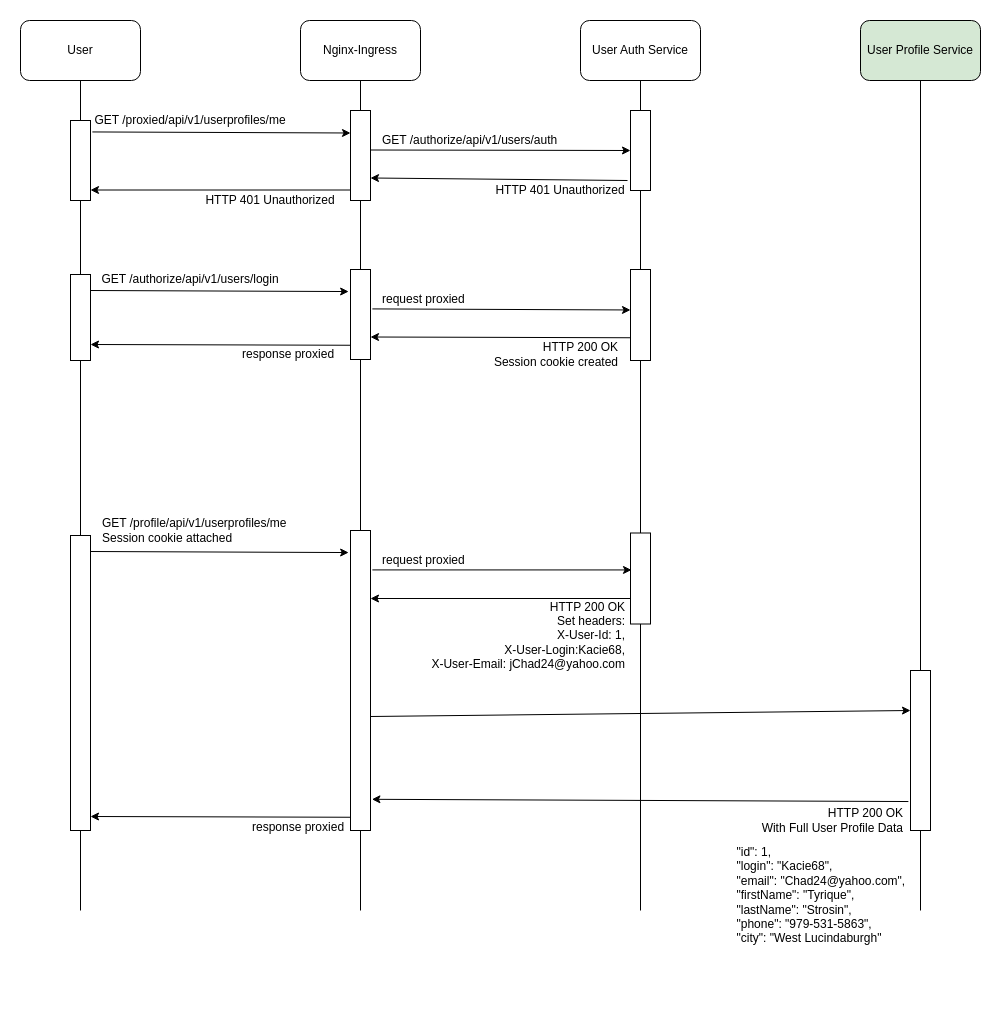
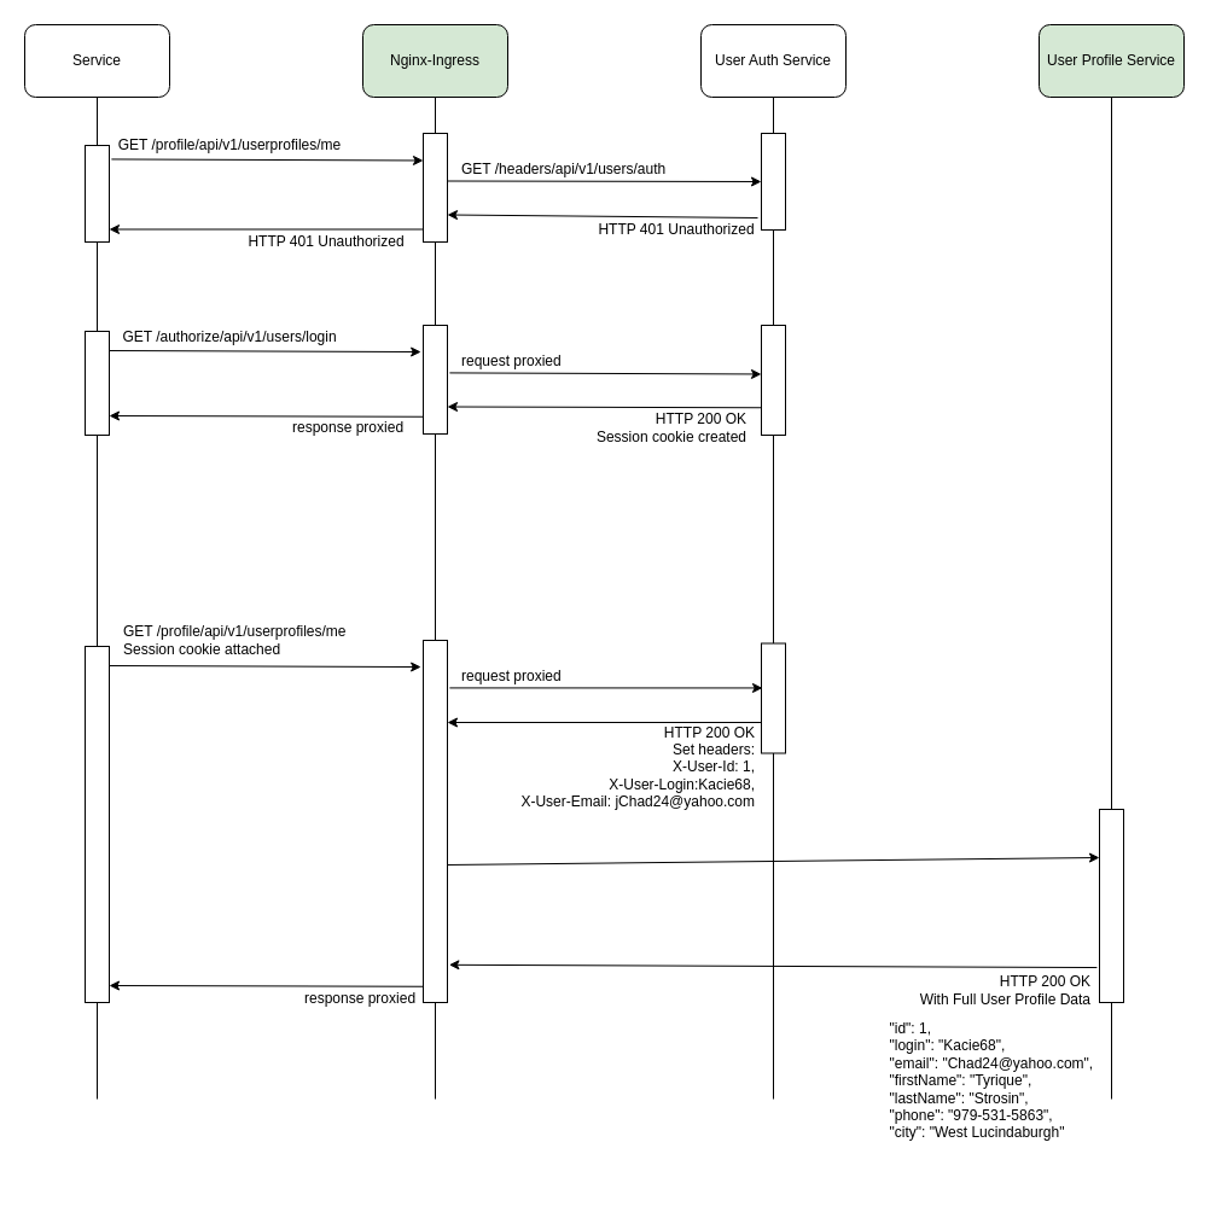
  <mxCell id="0" />
  <mxCell id="1" parent="0" />
- <mxCell id="2" value="User" style="rounded=1;whiteSpace=wrap;html=1;" parent="1" vertex="1"><mxGeometry x="20" y="20" width="120" height="60" as="geometry" /></mxCell>
+ <mxCell id="2" value="Service" style="rounded=1;whiteSpace=wrap;html=1;" parent="1" vertex="1"><mxGeometry x="20" y="20" width="120" height="60" as="geometry" /></mxCell>
  <mxCell id="3" value="" style="endArrow=none;html=1;" parent="1" source="17" edge="1"><mxGeometry width="50" height="50" relative="1" as="geometry"><mxPoint x="80" y="570" as="sourcePoint" /><mxPoint x="80" y="80" as="targetPoint" /></mxGeometry></mxCell>
- <mxCell id="4" value="Nginx-Ingress" style="rounded=1;whiteSpace=wrap;html=1;" parent="1" vertex="1"><mxGeometry x="300" y="20" width="120" height="60" as="geometry" /></mxCell>
+ <mxCell id="4" value="Nginx-Ingress" style="rounded=1;whiteSpace=wrap;html=1;fillColor=#d5e8d4;" parent="1" vertex="1"><mxGeometry x="300" y="20" width="120" height="60" as="geometry" /></mxCell>
  <mxCell id="5" value="" style="endArrow=none;html=1;" parent="1" source="10" edge="1"><mxGeometry width="50" height="50" relative="1" as="geometry"><mxPoint x="360" y="570" as="sourcePoint" /><mxPoint x="360" y="80" as="targetPoint" /></mxGeometry></mxCell>
  <mxCell id="6" value="User Auth Service" style="rounded=1;whiteSpace=wrap;html=1;" parent="1" vertex="1"><mxGeometry x="580" y="20" width="120" height="60" as="geometry" /></mxCell>
  <mxCell id="7" value="" style="endArrow=none;html=1;" parent="1" source="24" edge="1"><mxGeometry width="50" height="50" relative="1" as="geometry"><mxPoint x="640" y="570" as="sourcePoint" /><mxPoint x="640" y="80" as="targetPoint" /></mxGeometry></mxCell>
  <mxCell id="8" value="User Profile Service" style="rounded=1;whiteSpace=wrap;html=1;fillColor=#d5e8d4;" parent="1" vertex="1"><mxGeometry x="860" y="20" width="120" height="60" as="geometry" /></mxCell>
- <mxCell id="9" value="GET /proxied/api/v1/userprofiles/me" style="text;html=1;strokeColor=none;fillColor=none;align=center;verticalAlign=middle;whiteSpace=wrap;rounded=0;" parent="1" vertex="1"><mxGeometry x="70" y="110" width="240" height="20" as="geometry" /></mxCell>
+ <mxCell id="9" value="GET /profile/api/v1/userprofiles/me" style="text;html=1;strokeColor=none;fillColor=none;align=center;verticalAlign=middle;whiteSpace=wrap;rounded=0;" parent="1" vertex="1"><mxGeometry x="70" y="110" width="240" height="20" as="geometry" /></mxCell>
  <mxCell id="10" value="" style="rounded=0;whiteSpace=wrap;html=1;" parent="1" vertex="1"><mxGeometry x="350" y="110" width="20" height="90" as="geometry" /></mxCell>
  <mxCell id="11" value="" style="endArrow=none;html=1;" parent="1" target="10" edge="1"><mxGeometry width="50" height="50" relative="1" as="geometry"><mxPoint x="360" y="910" as="sourcePoint" /><mxPoint x="360" y="80" as="targetPoint" /></mxGeometry></mxCell>
  <mxCell id="12" value="" style="rounded=0;whiteSpace=wrap;html=1;" parent="1" vertex="1"><mxGeometry x="630" y="110" width="20" height="80" as="geometry" /></mxCell>
  <mxCell id="13" value="" style="endArrow=none;html=1;entryX=0.5;entryY=1;entryDx=0;entryDy=0;" parent="1" target="8" edge="1"><mxGeometry width="50" height="50" relative="1" as="geometry"><mxPoint x="920" y="910" as="sourcePoint" /><mxPoint x="920" y="80" as="targetPoint" /></mxGeometry></mxCell>
  <mxCell id="14" value="" style="endArrow=classic;html=1;" parent="1" edge="1"><mxGeometry width="50" height="50" relative="1" as="geometry"><mxPoint x="370" y="149.5" as="sourcePoint" /><mxPoint x="630" y="150" as="targetPoint" /></mxGeometry></mxCell>
  <mxCell id="15" value="" style="endArrow=classic;html=1;exitX=-0.15;exitY=0.875;exitDx=0;exitDy=0;exitPerimeter=0;entryX=1;entryY=0.75;entryDx=0;entryDy=0;" parent="1" source="12" target="10" edge="1"><mxGeometry width="50" height="50" relative="1" as="geometry"><mxPoint x="500" y="430" as="sourcePoint" /><mxPoint x="550" y="380" as="targetPoint" /></mxGeometry></mxCell>
  <mxCell id="16" value="HTTP 401 Unauthorized" style="text;html=1;strokeColor=none;fillColor=none;align=center;verticalAlign=middle;whiteSpace=wrap;rounded=0;" parent="1" vertex="1"><mxGeometry x="440" y="180" width="240" height="20" as="geometry" /></mxCell>
  <mxCell id="17" value="" style="rounded=0;whiteSpace=wrap;html=1;" parent="1" vertex="1"><mxGeometry x="70" y="120" width="20" height="80" as="geometry" /></mxCell>
  <mxCell id="18" value="" style="endArrow=none;html=1;" parent="1" target="17" edge="1"><mxGeometry width="50" height="50" relative="1" as="geometry"><mxPoint x="80" y="910" as="sourcePoint" /><mxPoint x="80" y="80" as="targetPoint" /></mxGeometry></mxCell>
  <mxCell id="19" value="" style="endArrow=classic;html=1;exitX=1.093;exitY=0.143;exitDx=0;exitDy=0;exitPerimeter=0;entryX=0;entryY=0.25;entryDx=0;entryDy=0;" parent="1" source="17" target="10" edge="1"><mxGeometry width="50" height="50" relative="1" as="geometry"><mxPoint x="120" y="140" as="sourcePoint" /><mxPoint x="350" y="140" as="targetPoint" /></mxGeometry></mxCell>
  <mxCell id="20" value="" style="endArrow=classic;html=1;" parent="1" edge="1"><mxGeometry width="50" height="50" relative="1" as="geometry"><mxPoint x="350" y="189.5" as="sourcePoint" /><mxPoint x="90" y="189.5" as="targetPoint" /></mxGeometry></mxCell>
  <mxCell id="21" value="HTTP 401 Unauthorized" style="text;html=1;strokeColor=none;fillColor=none;align=center;verticalAlign=middle;whiteSpace=wrap;rounded=0;" parent="1" vertex="1"><mxGeometry x="150" y="190" width="240" height="20" as="geometry" /></mxCell>
  <mxCell id="22" value="" style="rounded=0;whiteSpace=wrap;html=1;" parent="1" vertex="1"><mxGeometry x="70" y="274" width="20" height="86" as="geometry" /></mxCell>
  <mxCell id="23" value="" style="rounded=0;whiteSpace=wrap;html=1;" parent="1" vertex="1"><mxGeometry x="350" y="269" width="20" height="90" as="geometry" /></mxCell>
  <mxCell id="24" value="" style="rounded=0;whiteSpace=wrap;html=1;" parent="1" vertex="1"><mxGeometry x="630" y="269" width="20" height="91" as="geometry" /></mxCell>
  <mxCell id="25" value="" style="endArrow=none;html=1;" parent="1" target="24" edge="1"><mxGeometry width="50" height="50" relative="1" as="geometry"><mxPoint x="640" y="910" as="sourcePoint" /><mxPoint x="640" y="80" as="targetPoint" /></mxGeometry></mxCell>
  <mxCell id="26" value="" style="endArrow=classic;html=1;exitX=1.093;exitY=0.143;exitDx=0;exitDy=0;exitPerimeter=0;entryX=0;entryY=0.25;entryDx=0;entryDy=0;" parent="1" edge="1"><mxGeometry width="50" height="50" relative="1" as="geometry"><mxPoint x="90" y="290" as="sourcePoint" /><mxPoint x="348.14" y="291.06" as="targetPoint" /></mxGeometry></mxCell>
  <mxCell id="27" value="" style="endArrow=classic;html=1;exitX=1.093;exitY=0.143;exitDx=0;exitDy=0;exitPerimeter=0;entryX=0;entryY=0.25;entryDx=0;entryDy=0;" parent="1" edge="1"><mxGeometry width="50" height="50" relative="1" as="geometry"><mxPoint x="371.86" y="308.41" as="sourcePoint" /><mxPoint x="630" y="309.47" as="targetPoint" /></mxGeometry></mxCell>
  <mxCell id="28" value="GET /authorize/api/v1/users/login" style="text;html=1;strokeColor=none;fillColor=none;align=center;verticalAlign=middle;whiteSpace=wrap;rounded=0;" parent="1" vertex="1"><mxGeometry x="70" y="269" width="240" height="20" as="geometry" /></mxCell>
  <mxCell id="29" value="" style="endArrow=classic;html=1;exitX=0;exitY=0.75;exitDx=0;exitDy=0;entryX=1;entryY=0.75;entryDx=0;entryDy=0;" parent="1" source="24" target="23" edge="1"><mxGeometry width="50" height="50" relative="1" as="geometry"><mxPoint x="907" y="342.5" as="sourcePoint" /><mxPoint x="360" y="340" as="targetPoint" /></mxGeometry></mxCell>
  <mxCell id="30" value="HTTP 200 OK&lt;br&gt;Session cookie created&lt;br&gt;" style="text;html=1;strokeColor=none;fillColor=none;align=right;verticalAlign=middle;whiteSpace=wrap;rounded=0;" parent="1" vertex="1"><mxGeometry x="405" y="299" width="215" height="110" as="geometry" /></mxCell>
  <mxCell id="31" value="" style="endArrow=classic;html=1;exitX=0;exitY=0.75;exitDx=0;exitDy=0;entryX=1;entryY=0.75;entryDx=0;entryDy=0;" parent="1" edge="1"><mxGeometry width="50" height="50" relative="1" as="geometry"><mxPoint x="350" y="344.75" as="sourcePoint" /><mxPoint x="90" y="344" as="targetPoint" /></mxGeometry></mxCell>
  <mxCell id="32" value="" style="rounded=0;whiteSpace=wrap;html=1;" parent="1" vertex="1"><mxGeometry x="70" y="535" width="20" height="295" as="geometry" /></mxCell>
  <mxCell id="33" value="" style="rounded=0;whiteSpace=wrap;html=1;" parent="1" vertex="1"><mxGeometry x="350" y="530" width="20" height="300" as="geometry" /></mxCell>
  <mxCell id="34" value="" style="endArrow=classic;html=1;exitX=1.093;exitY=0.143;exitDx=0;exitDy=0;exitPerimeter=0;entryX=0;entryY=0.25;entryDx=0;entryDy=0;" parent="1" edge="1"><mxGeometry width="50" height="50" relative="1" as="geometry"><mxPoint x="90" y="551" as="sourcePoint" /><mxPoint x="348.14" y="552.06" as="targetPoint" /></mxGeometry></mxCell>
  <mxCell id="35" value="" style="endArrow=classic;html=1;exitX=1.093;exitY=0.143;exitDx=0;exitDy=0;exitPerimeter=0;entryX=0.05;entryY=0.406;entryDx=0;entryDy=0;entryPerimeter=0;" parent="1" target="46" edge="1"><mxGeometry width="50" height="50" relative="1" as="geometry"><mxPoint x="371.86" y="569.41" as="sourcePoint" /><mxPoint x="630" y="570.47" as="targetPoint" /></mxGeometry></mxCell>
  <mxCell id="36" value="GET /profile/api/v1/userprofiles/me&lt;br&gt;Session cookie attached" style="text;html=1;strokeColor=none;fillColor=none;align=left;verticalAlign=middle;whiteSpace=wrap;rounded=0;" parent="1" vertex="1"><mxGeometry x="100" y="520" width="240" height="20" as="geometry" /></mxCell>
  <mxCell id="37" value="" style="endArrow=classic;html=1;" parent="1" edge="1"><mxGeometry width="50" height="50" relative="1" as="geometry"><mxPoint x="630" y="598" as="sourcePoint" /><mxPoint x="370" y="598" as="targetPoint" /></mxGeometry></mxCell>
  <mxCell id="38" value="HTTP 200 OK&lt;br&gt;With Full User Profile Data" style="text;html=1;strokeColor=none;fillColor=none;align=right;verticalAlign=middle;whiteSpace=wrap;rounded=0;" parent="1" vertex="1"><mxGeometry x="690" y="790" width="215" height="60" as="geometry" /></mxCell>
  <mxCell id="39" value="" style="endArrow=classic;html=1;exitX=0;exitY=0.75;exitDx=0;exitDy=0;entryX=1;entryY=0.75;entryDx=0;entryDy=0;" parent="1" edge="1"><mxGeometry width="50" height="50" relative="1" as="geometry"><mxPoint x="350" y="816.75" as="sourcePoint" /><mxPoint x="90" y="816" as="targetPoint" /></mxGeometry></mxCell>
  <mxCell id="40" value="request proxied" style="text;html=1;strokeColor=none;fillColor=none;align=left;verticalAlign=middle;whiteSpace=wrap;rounded=0;" parent="1" vertex="1"><mxGeometry x="380" y="550" width="160" height="20" as="geometry" /></mxCell>
  <mxCell id="41" value="request proxied" style="text;html=1;strokeColor=none;fillColor=none;align=left;verticalAlign=middle;whiteSpace=wrap;rounded=0;" parent="1" vertex="1"><mxGeometry x="380" y="289" width="240" height="20" as="geometry" /></mxCell>
- <mxCell id="42" value="&lt;span style=&quot;text-align: center&quot;&gt;GET /authorize/api/v1/users/auth&lt;/span&gt;" style="text;html=1;strokeColor=none;fillColor=none;align=left;verticalAlign=middle;whiteSpace=wrap;rounded=0;" parent="1" vertex="1"><mxGeometry x="380" y="130" width="240" height="20" as="geometry" /></mxCell>
+ <mxCell id="42" value="&lt;span style=&quot;text-align: center&quot;&gt;GET /headers/api/v1/users/auth&lt;/span&gt;" style="text;html=1;strokeColor=none;fillColor=none;align=left;verticalAlign=middle;whiteSpace=wrap;rounded=0;" parent="1" vertex="1"><mxGeometry x="380" y="130" width="240" height="20" as="geometry" /></mxCell>
  <mxCell id="43" value="response proxied" style="text;html=1;strokeColor=none;fillColor=none;align=left;verticalAlign=middle;whiteSpace=wrap;rounded=0;" parent="1" vertex="1"><mxGeometry x="240" y="344" width="240" height="20" as="geometry" /></mxCell>
  <mxCell id="44" value="response proxied" style="text;html=1;strokeColor=none;fillColor=none;align=left;verticalAlign=middle;whiteSpace=wrap;rounded=0;" parent="1" vertex="1"><mxGeometry x="250" y="817" width="240" height="20" as="geometry" /></mxCell>
  <mxCell id="45" value="&lt;div style=&quot;text-align: justify&quot;&gt;&lt;span&gt;&amp;nbsp; &quot;id&quot;: 1,&lt;/span&gt;&lt;br&gt;&lt;/div&gt;&lt;div style=&quot;text-align: justify&quot;&gt;&amp;nbsp; &quot;login&quot;: &quot;Kacie68&quot;,&lt;/div&gt;&lt;div style=&quot;text-align: justify&quot;&gt;&amp;nbsp; &quot;email&quot;: &quot;Chad24@yahoo.com&quot;,&lt;/div&gt;&lt;div style=&quot;text-align: justify&quot;&gt;&amp;nbsp; &quot;firstName&quot;: &quot;Tyrique&quot;,&lt;/div&gt;&lt;div style=&quot;text-align: justify&quot;&gt;&amp;nbsp; &quot;lastName&quot;: &quot;Strosin&quot;,&lt;/div&gt;&lt;div style=&quot;text-align: justify&quot;&gt;&amp;nbsp; &quot;phone&quot;: &quot;979-531-5863&quot;,&lt;/div&gt;&lt;div style=&quot;text-align: justify&quot;&gt;&amp;nbsp; &quot;city&quot;: &quot;West Lucindaburgh&quot;&lt;/div&gt;&lt;div style=&quot;text-align: justify&quot;&gt;&lt;br&gt;&lt;/div&gt;" style="text;html=1;strokeColor=none;fillColor=none;align=center;verticalAlign=middle;whiteSpace=wrap;rounded=0;" parent="1" vertex="1"><mxGeometry x="710" y="817" width="215" height="170" as="geometry" /></mxCell>
  <mxCell id="46" value="" style="rounded=0;whiteSpace=wrap;html=1;" parent="1" vertex="1"><mxGeometry x="630" y="532.5" width="20" height="91" as="geometry" /></mxCell>
  <mxCell id="47" value="" style="endArrow=classic;html=1;exitX=-0.106;exitY=0.819;exitDx=0;exitDy=0;entryX=1.071;entryY=0.896;entryDx=0;entryDy=0;entryPerimeter=0;exitPerimeter=0;" parent="1" source="49" target="33" edge="1"><mxGeometry width="50" height="50" relative="1" as="geometry"><mxPoint x="910" y="598.25" as="sourcePoint" /><mxPoint x="380" y="738" as="targetPoint" /></mxGeometry></mxCell>
  <mxCell id="48" value="HTTP 200 OK&lt;br&gt;Set headers:&lt;br&gt;X-User-Id: 1,&lt;br&gt;X-User-Login:&lt;span style=&quot;text-align: justify&quot;&gt;Kacie68&lt;/span&gt;,&lt;br&gt;X-User-Email: j&lt;span style=&quot;text-align: justify&quot;&gt;Chad24@yahoo.com&lt;/span&gt;" style="text;html=1;strokeColor=none;fillColor=none;align=right;verticalAlign=middle;whiteSpace=wrap;rounded=0;" parent="1" vertex="1"><mxGeometry x="412" y="580" width="215" height="110" as="geometry" /></mxCell>
  <mxCell id="49" value="" style="rounded=0;whiteSpace=wrap;html=1;" parent="1" vertex="1"><mxGeometry x="910" y="670" width="20" height="160" as="geometry" /></mxCell>
  <mxCell id="50" value="" style="endArrow=classic;html=1;entryX=0;entryY=0.25;entryDx=0;entryDy=0;" parent="1" target="49" edge="1"><mxGeometry width="50" height="50" relative="1" as="geometry"><mxPoint x="370" y="716" as="sourcePoint" /><mxPoint x="629.57" y="710.036" as="targetPoint" /></mxGeometry></mxCell>
